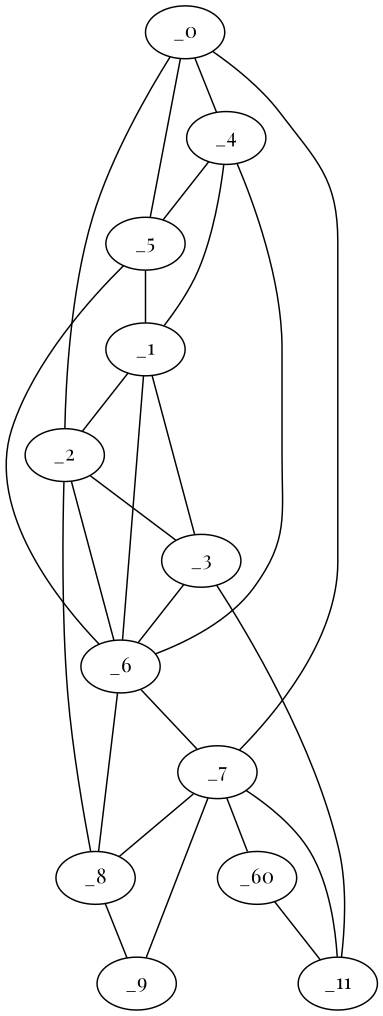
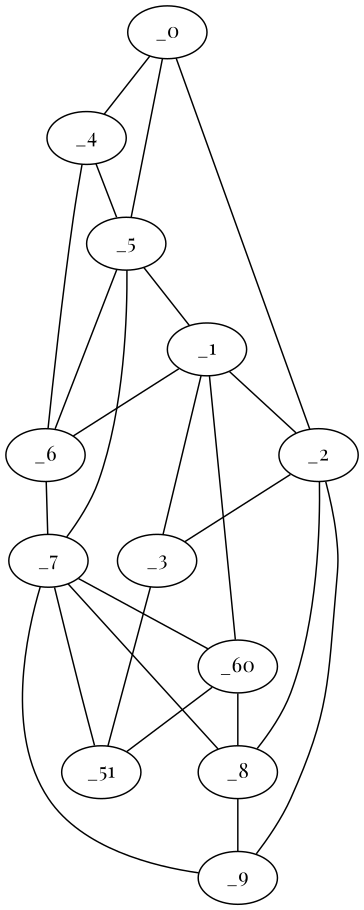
  graph {
    fontname="Playfair Display"
    node [fontname="Playfair Display" x=126 y=40]
    edge [fontname="Playfair Display" valence=1]
    _0 [x=5]
    _2 [x=23 y=71]
    _4 [x=29 y=35]
    _5 [x=32 y=31]
    _1 [x=12 y=48]
    _3 [x=24 y=63]
    _6 [x=34 y=43]
    _8 [x=111 y=98]
    _7 [x=77 y=22]
-   _11
+   _11 [label=_51]
    _9 [x=125 y=61]
    n12 [label=_60 y=32]
    _0 -- _2
    _0 -- _4
    _0 -- _5
    _2 -- _3
-   _2 -- _6 [valence=2]
+   _2 -- _9 [valence=2]
    _2 -- _8
    _4 -- _5
    _4 -- _6 [valence=2]
    _5 -- _1 [valence=2]
    _5 -- _6 [valence=2]
-   _0 -- _7
+   _5 -- _7
    _1 -- _2
-   _1 -- _4 [valence=2]
+   _1 -- n12 [valence=2]
    _1 -- _3 [valence=2]
    _1 -- _6 [valence=2]
-   _3 -- _6 [valence=2]
    _3 -- _11
-   _6 -- _8 [valence=2]
+   n12 -- _8 [valence=2]
    _6 -- _7
    _8 -- _9
    _7 -- _8 [valence=2]
    _7 -- _11
    _7 -- _9 [valence=2]
    _7 -- n12
    n12 -- _11
  }
